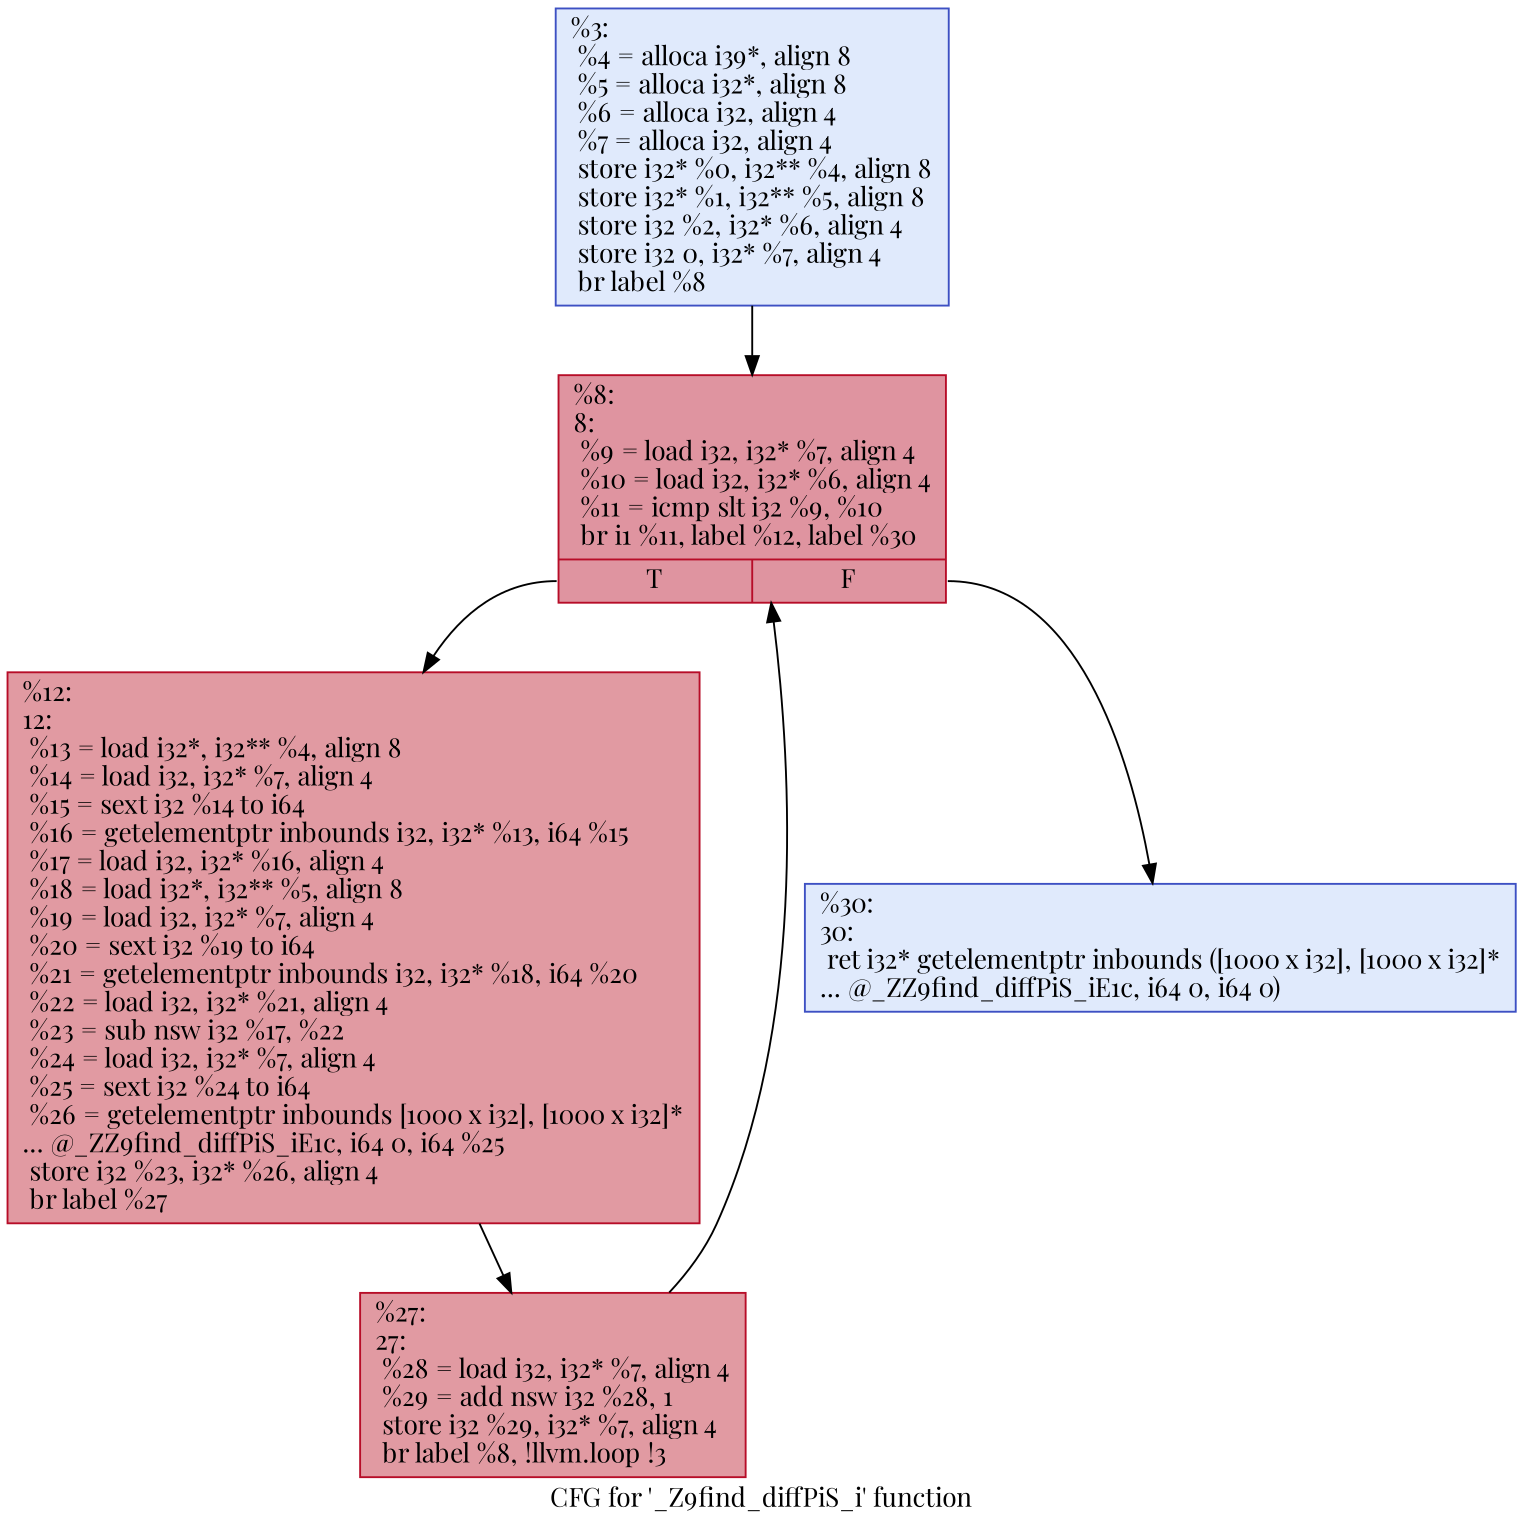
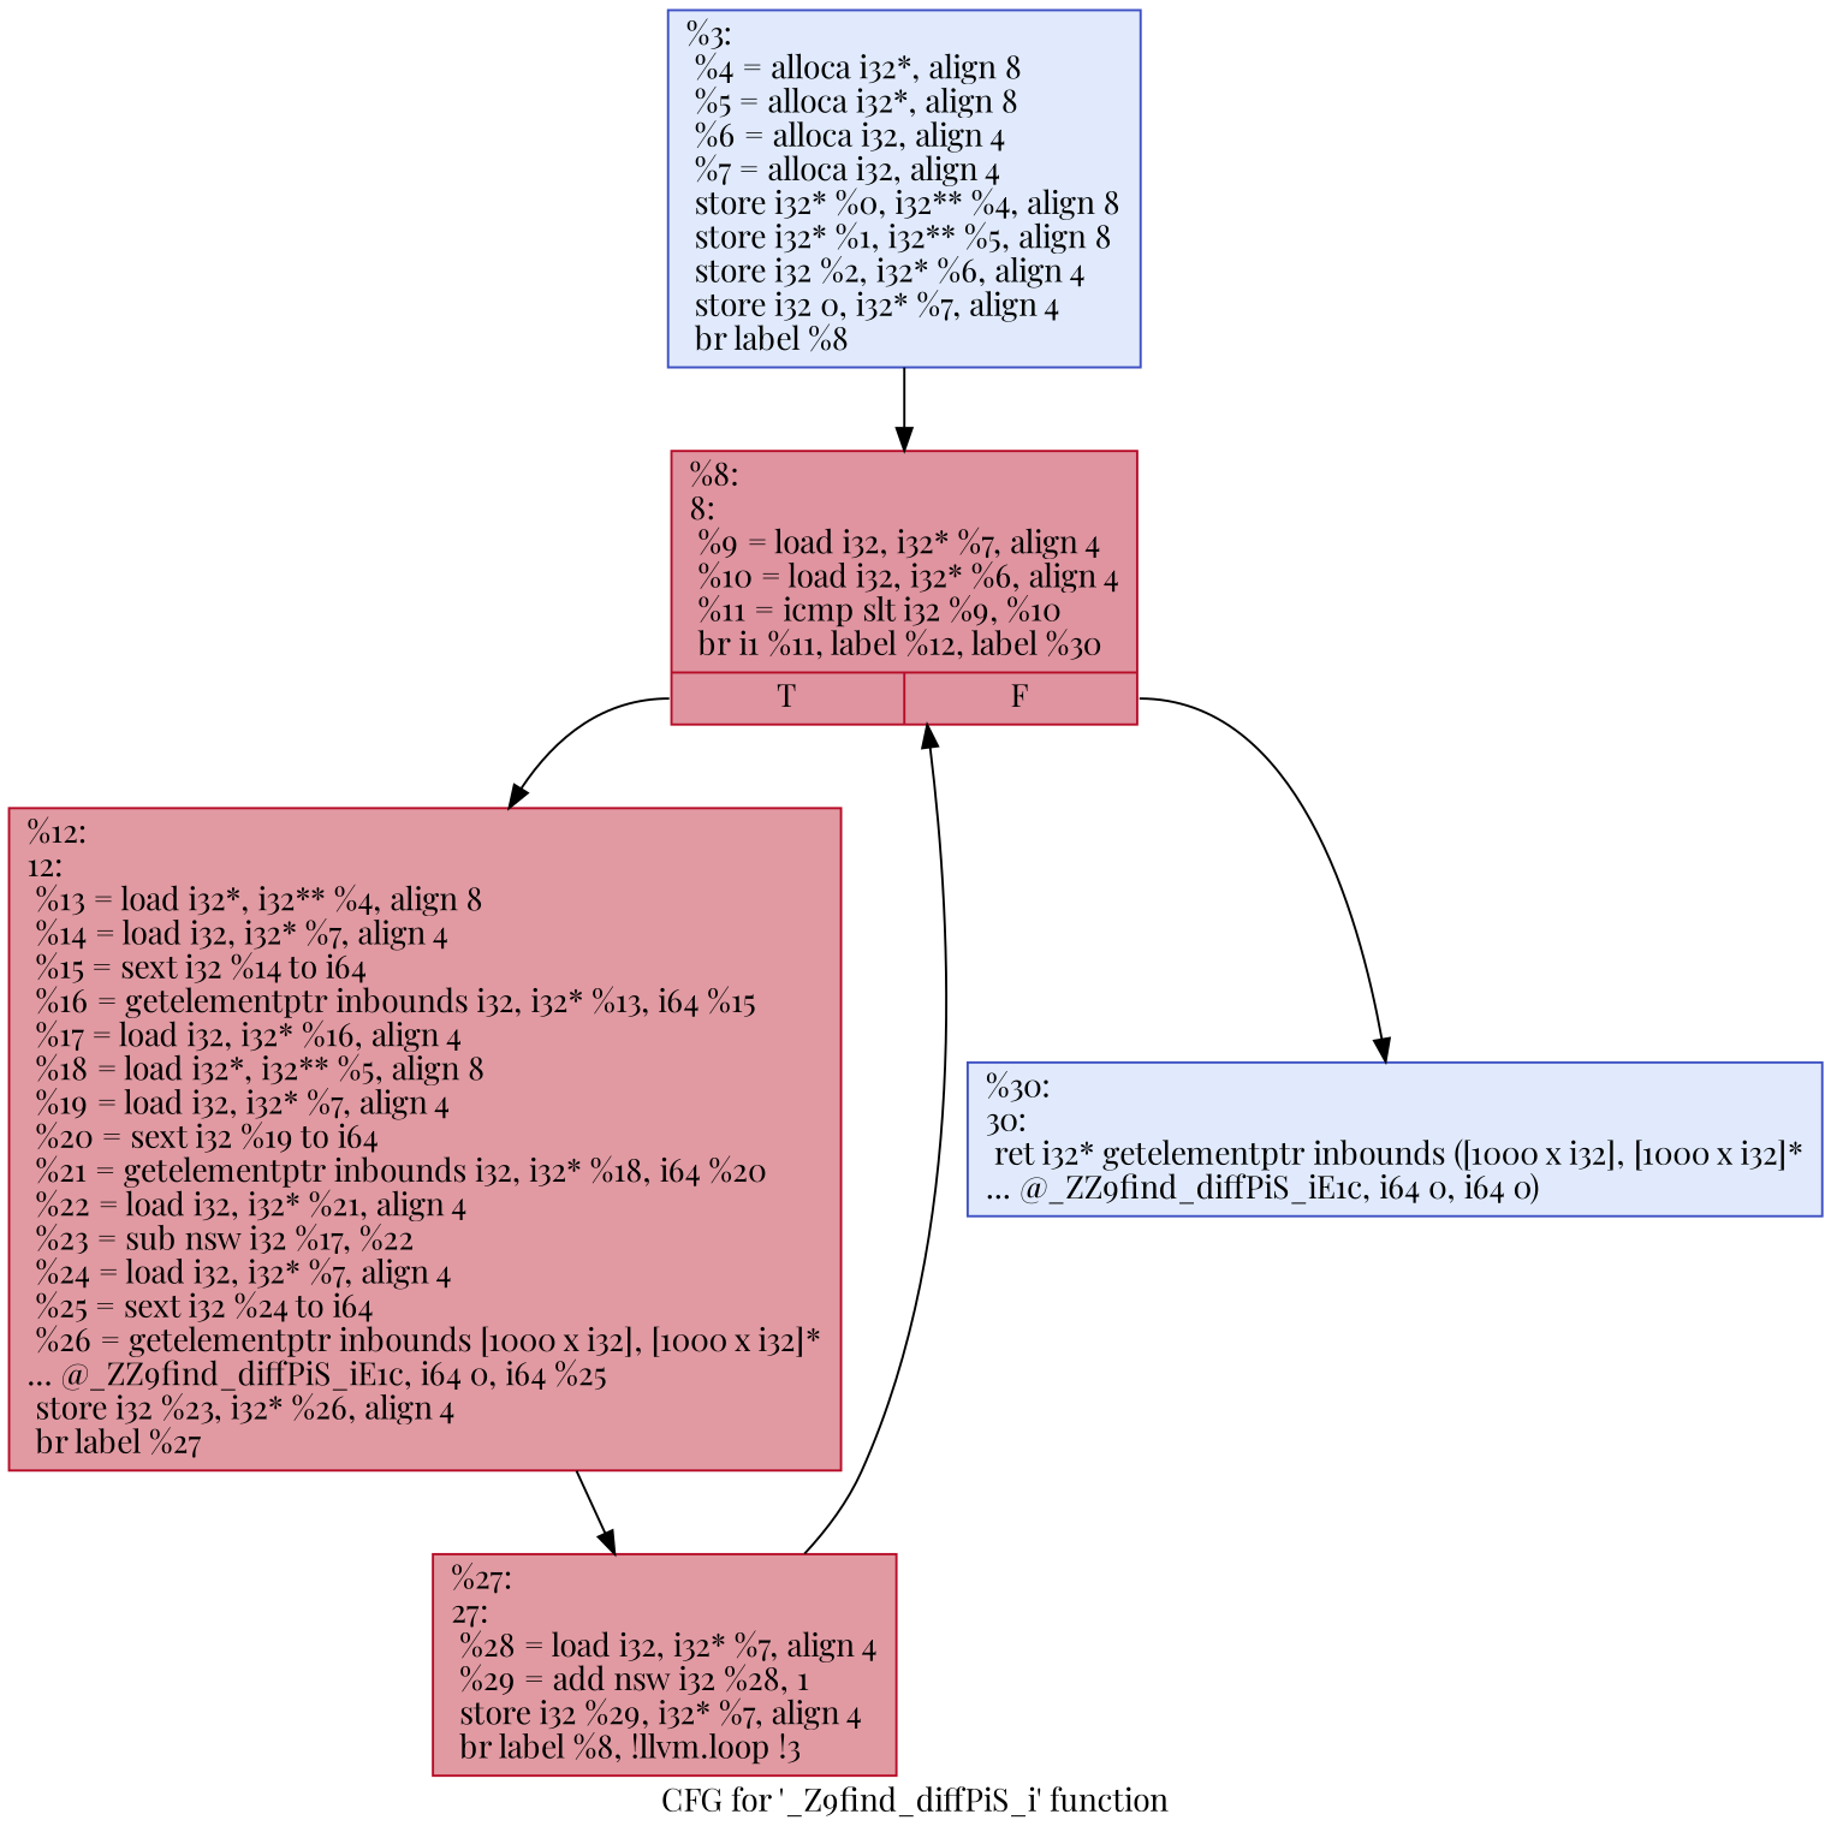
  digraph {
    label="CFG for '_Z9find_diffPiS_i' function"
    fontname="Playfair Display"
    node [color="#b70d28ff" fillcolor="#b9d0f970" shape=record style=filled fontname="Playfair Display"]
    edge [fontname="Playfair Display"]
-   n1 [color="#3d50c3ff" label="{%3:\l  %4 = alloca i39*, align 8\l  %5 = alloca i32*, align 8\l  %6 = alloca i32, align 4\l  %7 = alloca i32, align 4\l  store i32* %0, i32** %4, align 8\l  store i32* %1, i32** %5, align 8\l  store i32 %2, i32* %6, align 4\l  store i32 0, i32* %7, align 4\l  br label %8\l}"]
+   n1 [color="#3d50c3ff" label="{%3:\l  %4 = alloca i32*, align 8\l  %5 = alloca i32*, align 8\l  %6 = alloca i32, align 4\l  %7 = alloca i32, align 4\l  store i32* %0, i32** %4, align 8\l  store i32* %1, i32** %5, align 8\l  store i32 %2, i32* %6, align 4\l  store i32 0, i32* %7, align 4\l  br label %8\l}"]
    n2 [fillcolor="#b70d2870" label="{%8:\l8:                                                \l  %9 = load i32, i32* %7, align 4\l  %10 = load i32, i32* %6, align 4\l  %11 = icmp slt i32 %9, %10\l  br i1 %11, label %12, label %30\l|{<s0>T|<s1>F}}"]
    n3 [fillcolor="#bb1b2c70" label="{%12:\l12:                                               \l  %13 = load i32*, i32** %4, align 8\l  %14 = load i32, i32* %7, align 4\l  %15 = sext i32 %14 to i64\l  %16 = getelementptr inbounds i32, i32* %13, i64 %15\l  %17 = load i32, i32* %16, align 4\l  %18 = load i32*, i32** %5, align 8\l  %19 = load i32, i32* %7, align 4\l  %20 = sext i32 %19 to i64\l  %21 = getelementptr inbounds i32, i32* %18, i64 %20\l  %22 = load i32, i32* %21, align 4\l  %23 = sub nsw i32 %17, %22\l  %24 = load i32, i32* %7, align 4\l  %25 = sext i32 %24 to i64\l  %26 = getelementptr inbounds [1000 x i32], [1000 x i32]*\l... @_ZZ9find_diffPiS_iE1c, i64 0, i64 %25\l  store i32 %23, i32* %26, align 4\l  br label %27\l}"]
    n4 [color="#3d50c3ff" label="{%30:\l30:                                               \l  ret i32* getelementptr inbounds ([1000 x i32], [1000 x i32]*\l... @_ZZ9find_diffPiS_iE1c, i64 0, i64 0)\l}"]
    n5 [fillcolor="#bb1b2c70" label="{%27:\l27:                                               \l  %28 = load i32, i32* %7, align 4\l  %29 = add nsw i32 %28, 1\l  store i32 %29, i32* %7, align 4\l  br label %8, !llvm.loop !3\l}"]
    n1 -> n2
    n2 -> n3 [tailport=s0]
    n2 -> n4 [tailport=s1]
    n3 -> n5
    n5 -> n2
  }
